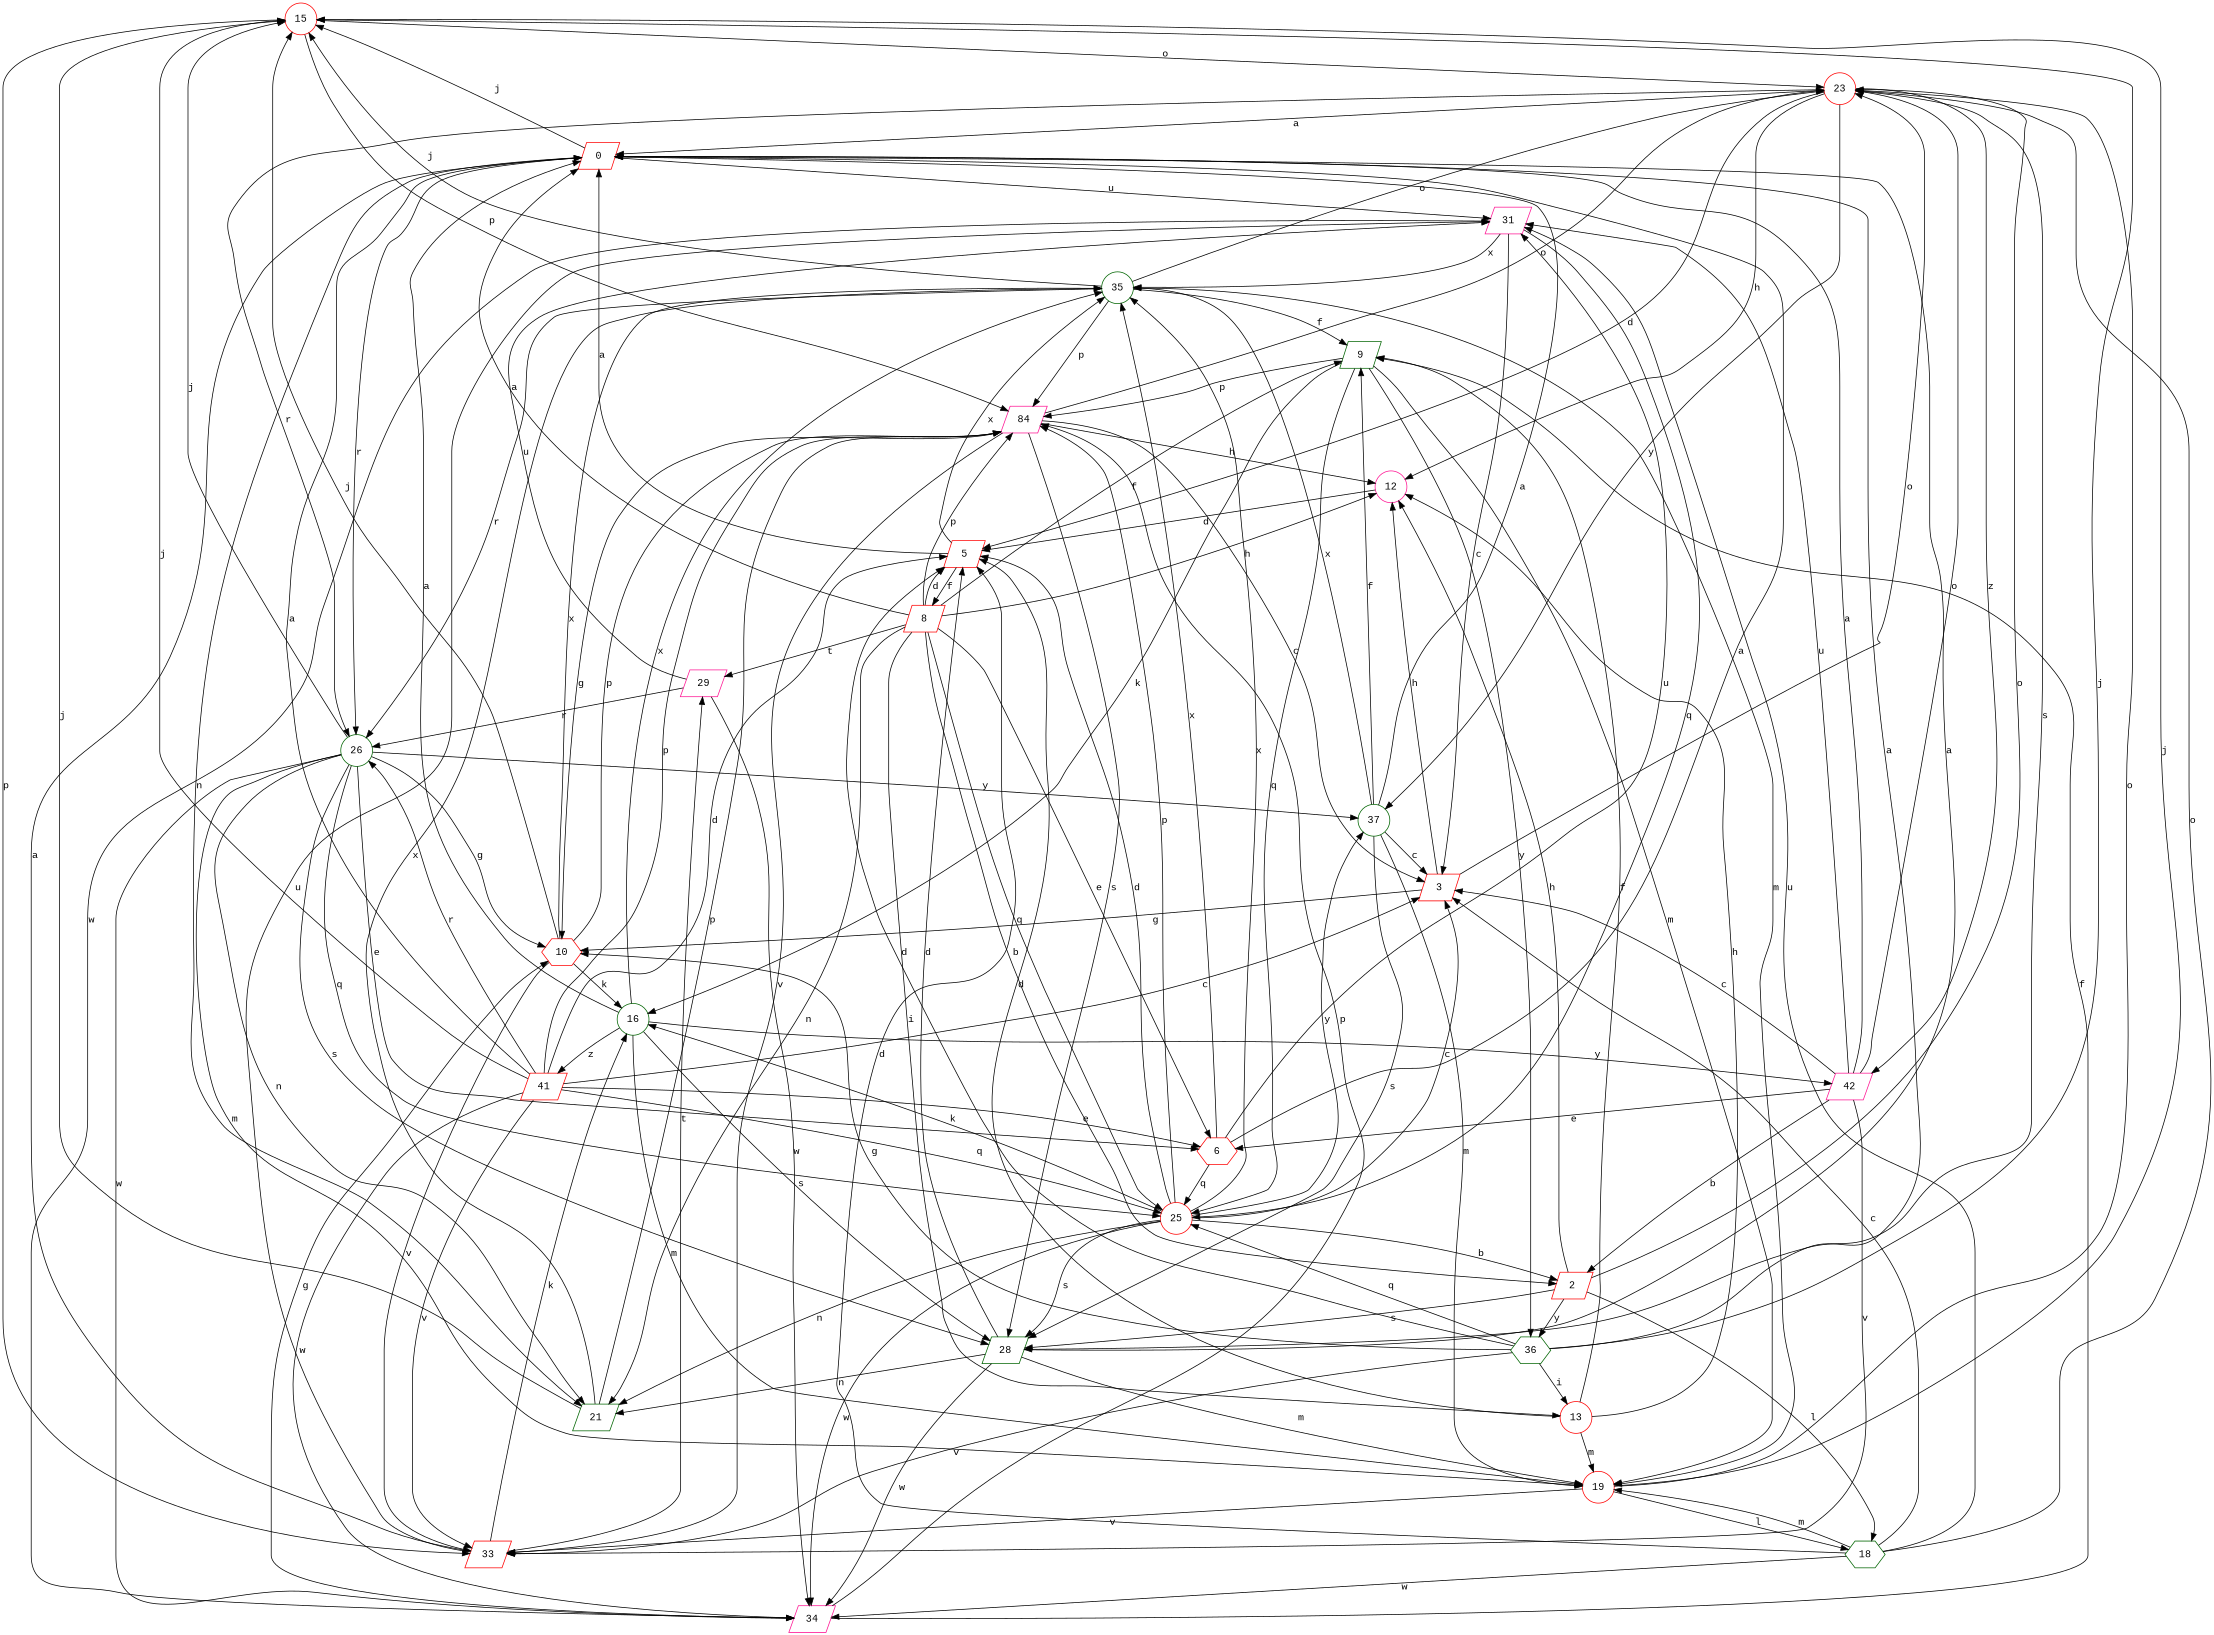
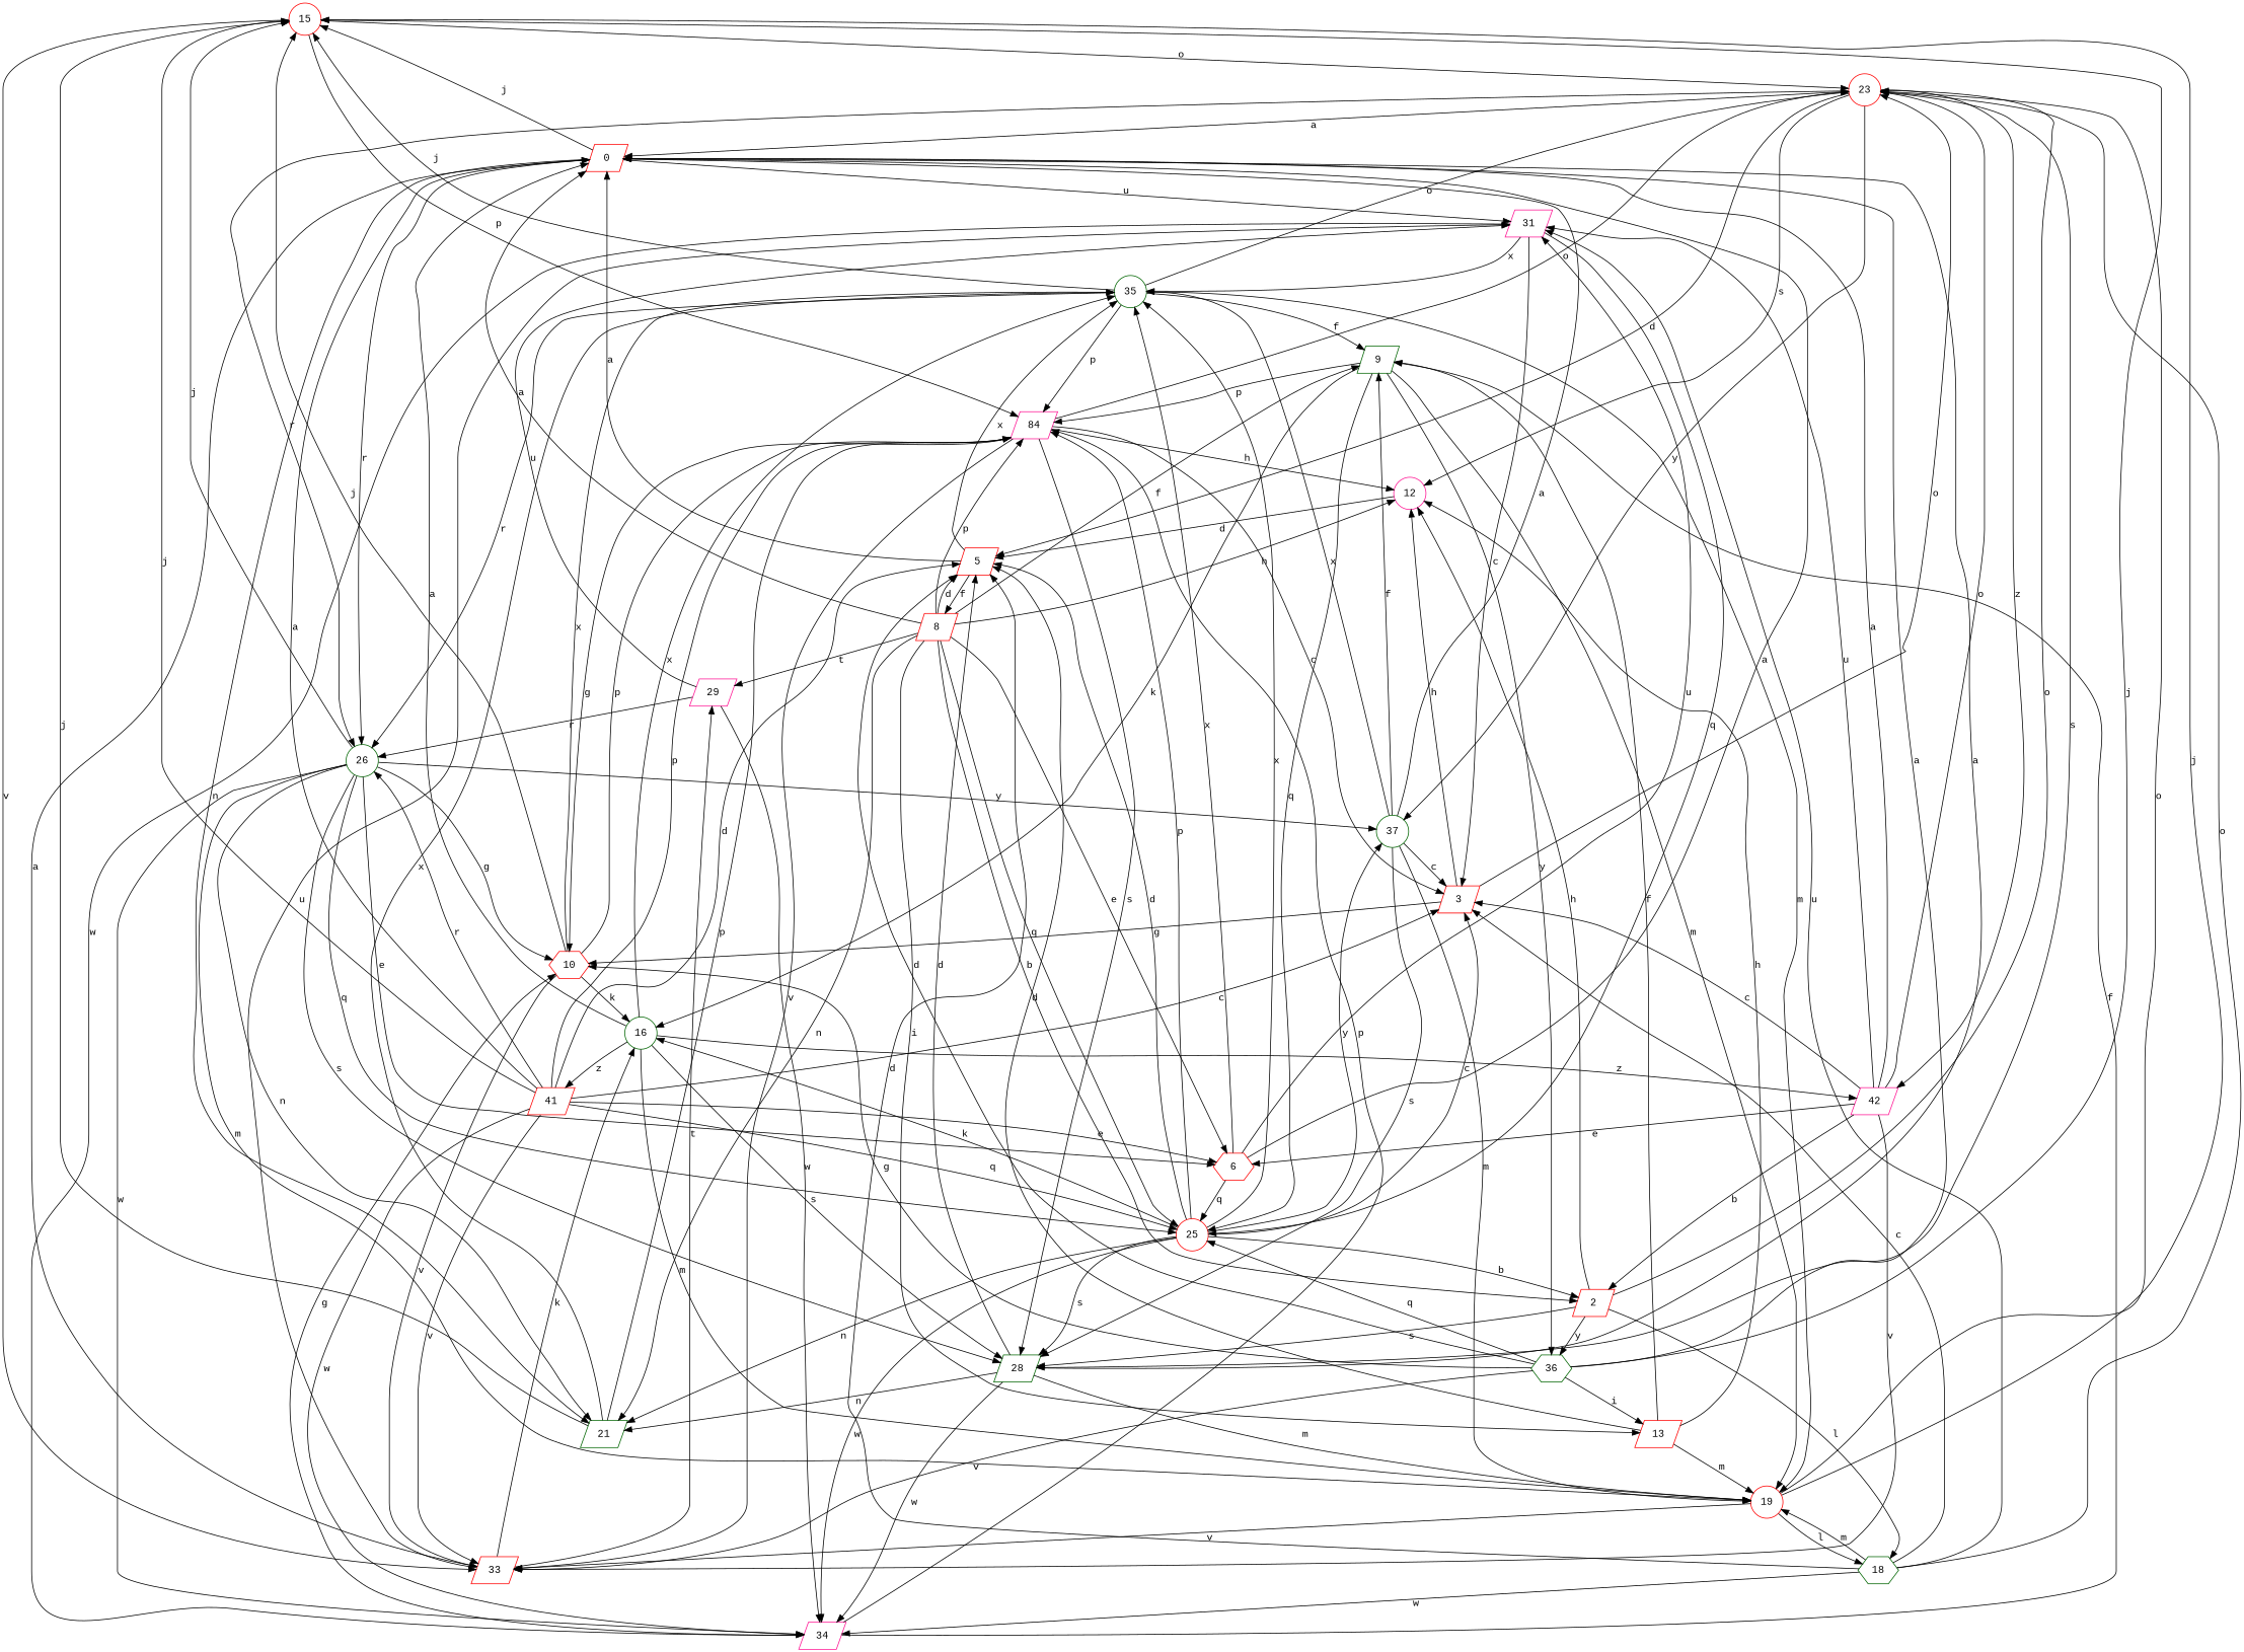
  strict digraph {
    fontname="Liberation Mono"
    node [color=red fontname="Liberation Mono" shape=parallelogram]
    edge [fontname="Liberation Mono"]
    15 [shape=circle]
    0
    21 [color=darkgreen]
    26 [color=darkgreen shape=circle]
    31 [color=deeppink]
    23 [shape=circle]
    n7 [color=deeppink label=84]
    33
    35 [color=darkgreen shape=circle]
    28 [color=darkgreen]
    10 [shape=hexagon]
    6 [shape=hexagon]
    25 [shape=circle]
    19 [shape=circle]
    34 [color=deeppink]
    37 [color=darkgreen shape=circle]
    3
    12 [color=deeppink shape=circle]
    2
    18 [color=darkgreen shape=hexagon]
    36 [color=darkgreen shape=hexagon]
    5
    42 [color=deeppink]
-   13 [shape=circle]
+   13
    16 [color=darkgreen shape=circle]
    8
    9 [color=darkgreen]
    29 [color=deeppink]
    41
    15 -> 23 [label=o]
    15 -> n7 [label=p]
-   15 -> 33 [label=p]
+   15 -> 33 [label=v]
    0 -> 15 [label=j]
    0 -> 21 [label=n]
    0 -> 26 [label=r]
    0 -> 31 [label=u]
    21 -> 15 [label=j]
    21 -> n7 [label=p]
    21 -> 35 [label=x]
    26 -> 15 [label=j]
    26 -> 21 [label=n]
    26 -> 28 [label=s]
    26 -> 10 [label=g]
    26 -> 6 [label=e]
    26 -> 25 [label=q]
    26 -> 19 [label=m]
    26 -> 34 [label=w]
    26 -> 37 [label=y]
    31 -> 35 [label=x]
    31 -> 25 [label=q]
    31 -> 34 [label=w]
    31 -> 3 [label=c]
    23 -> 0 [label=a]
    23 -> 26 [label=r]
    23 -> 28 [label=s]
    23 -> 37 [label=y]
-   23 -> 12 [label=h]
+   23 -> 12 [label=s]
    23 -> 5 [label=d]
    23 -> 42 [label=z]
    n7 -> 23 [label=o]
    n7 -> 33 [label=v]
    n7 -> 28 [label=s]
    n7 -> 10 [label=g]
    n7 -> 3 [label=c]
    n7 -> 12 [label=h]
    33 -> 0 [label=a]
    33 -> 31 [label=u]
    33 -> 16 [label=k]
    33 -> 29 [label=t]
    35 -> 15 [label=j]
    35 -> 26 [label=r]
    35 -> 23 [label=o]
    35 -> n7 [label=p]
    35 -> 19 [label=m]
    35 -> 9 [label=f]
    28 -> 0 [label=a]
    28 -> 21 [label=n]
    28 -> 19 [label=m]
    28 -> 34 [label=w]
    28 -> 5 [label=d]
    10 -> 15 [label=j]
    10 -> n7 [label=p]
    10 -> 33 [label=v]
    10 -> 35 [label=x]
    10 -> 16 [label=k]
    6 -> 0 [label=a]
    6 -> 31 [label=u]
    6 -> 35 [label=x]
    6 -> 25 [label=q]
    25 -> 21 [label=n]
    25 -> n7 [label=p]
    25 -> 35 [label=x]
    25 -> 28 [label=s]
    25 -> 34 [label=w]
    25 -> 37 [label=y]
    25 -> 3 [label=c]
    25 -> 2 [label=b]
    25 -> 5 [label=d]
    25 -> 16 [label=k]
    19 -> 15 [label=j]
    19 -> 23 [label=o]
    19 -> 33 [label=v]
    19 -> 18 [label=l]
    34 -> n7 [label=p]
    34 -> 10 [label=g]
    34 -> 9 [label=f]
    37 -> 0 [label=a]
    37 -> 35 [label=x]
    37 -> 28 [label=s]
    37 -> 19 [label=m]
    37 -> 3 [label=c]
    37 -> 9 [label=f]
    3 -> 23 [label=o]
    3 -> 10 [label=g]
    3 -> 12 [label=h]
    12 -> 5 [label=d]
    2 -> 23 [label=o]
    2 -> 28 [label=s]
    2 -> 12 [label=h]
    2 -> 18 [label=l]
    2 -> 36 [label=y]
    18 -> 31 [label=u]
    18 -> 23 [label=o]
    18 -> 19 [label=m]
    18 -> 34 [label=w]
    18 -> 3 [label=c]
    18 -> 5 [label=d]
    36 -> 15 [label=j]
    36 -> 0 [label=a]
    36 -> 33 [label=v]
    36 -> 10 [label=g]
    36 -> 25 [label=q]
    36 -> 5 [label=d]
    36 -> 13 [label=i]
    5 -> 0 [label=a]
    5 -> 35 [label=x]
    5 -> 8 [label=f]
    42 -> 0 [label=a]
    42 -> 31 [label=u]
    42 -> 23 [label=o]
    42 -> 33 [label=v]
    42 -> 6 [label=e]
    42 -> 3 [label=c]
    42 -> 2 [label=b]
    13 -> 19 [label=m]
    13 -> 12 [label=h]
    13 -> 5 [label=d]
    13 -> 9 [label=f]
    16 -> 0 [label=a]
    16 -> 35 [label=x]
    16 -> 28 [label=s]
    16 -> 19 [label=m]
-   16 -> 42 [label=y]
+   16 -> 42 [label=z]
    16 -> 41 [label=z]
    8 -> 0 [label=a]
    8 -> 21 [label=n]
    8 -> n7 [label=p]
    8 -> 6 [label=e]
    8 -> 25 [label=q]
    8 -> 12 [label=h]
    8 -> 2 [label=b]
    8 -> 5 [label=d]
    8 -> 13 [label=i]
    8 -> 9 [label=f]
    8 -> 29 [label=t]
    9 -> n7 [label=p]
    9 -> 25 [label=q]
    9 -> 19 [label=m]
    9 -> 36 [label=y]
    9 -> 16 [label=k]
    29 -> 26 [label=r]
    29 -> 31 [label=u]
    29 -> 34 [label=w]
    41 -> 15 [label=j]
    41 -> 0 [label=a]
    41 -> 26 [label=r]
    41 -> n7 [label=p]
    41 -> 33 [label=v]
    41 -> 6 [label=e]
    41 -> 25 [label=q]
    41 -> 34 [label=w]
    41 -> 3 [label=c]
    41 -> 5 [label=d]
  }
